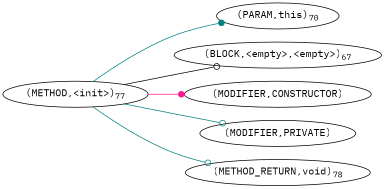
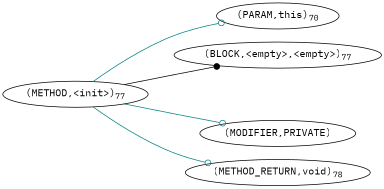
  digraph {
    fontname="IBM Plex Mono"
    rankdir=LR
    node [fontname="IBM Plex Mono"]
    edge [arrowhead=odot color=teal fontname="IBM Plex Mono"]
    n1 [label=<(METHOD,&lt;init&gt;)<SUB>77</SUB>>]
    n2 [label=<(PARAM,this)<SUB>70</SUB>>]
-   n3 [label=<(BLOCK,&lt;empty&gt;,&lt;empty&gt;)<SUB>67</SUB>>]
-   n4 [label=<(MODIFIER,CONSTRUCTOR)>]
+   n3 [label=<(BLOCK,&lt;empty&gt;,&lt;empty&gt;)<SUB>77</SUB>>]
    n5 [label=<(MODIFIER,PRIVATE)>]
    n6 [label=<(METHOD_RETURN,void)<SUB>78</SUB>>]
-   n1 -> n2 [arrowhead=dot]
-   n1 -> n3 [color=black]
-   n1 -> n4 [arrowhead=dot color=deeppink]
+   n1 -> n2
+   n1 -> n3 [arrowhead=dot color=black]
    n1 -> n5
    n1 -> n6
  }
